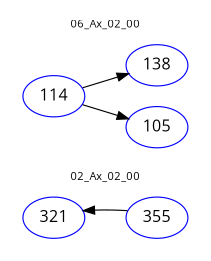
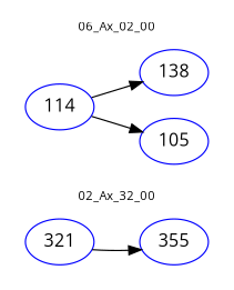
  digraph {
    fontname="Open Sans"
    rankdir=LR
    node [color=blue fontname="Open Sans"]
    edge [color=black fontname="Open Sans"]
    n1 [label=321]
    n2 [label=355]
    n3 [label=114]
    n4 [label=105]
    n5 [label=138]
    subgraph cluster_1 {
      color=white
      fontsize=10
-     label="02_Ax_02_00"
+     label="02_Ax_32_00"
      n1
      n2
    }
    subgraph cluster_2 {
      color=white
      fontsize=10
      label="06_Ax_02_00"
      n3
      n4
      n5
    }
-   n2 -> n1
+   n1 -> n2
    n3 -> n4
    n3 -> n5
  }
